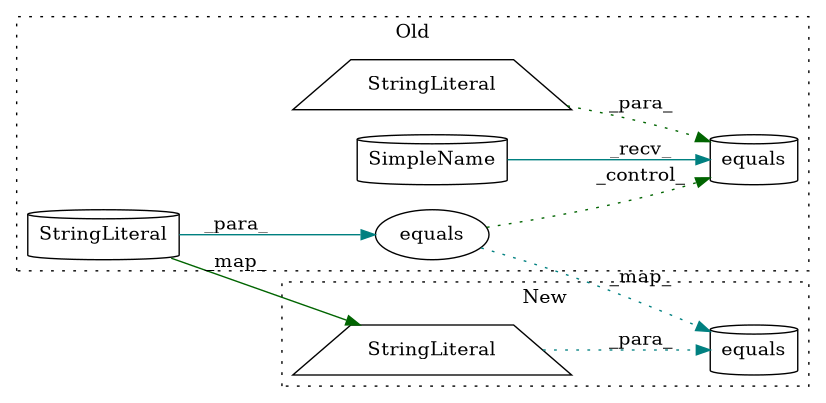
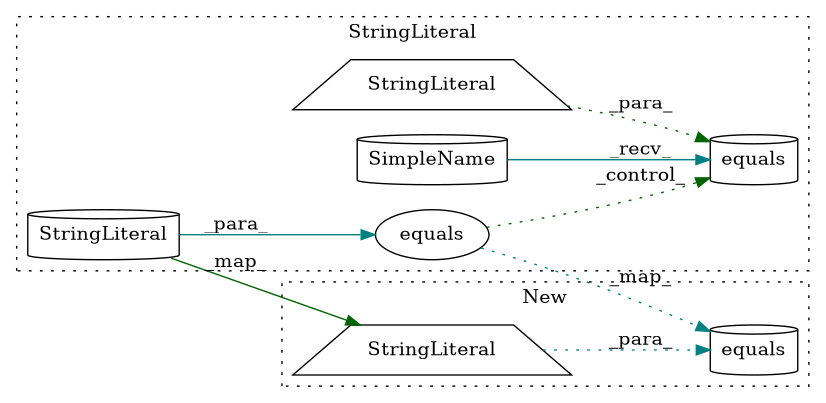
  digraph {
    rankdir=LR
    node [a=32 l="7,1" shape=cylinder]
    edge [color=teal style=dotted]
    n1 [label=equals s="4039,4059" shape=ellipse]
    n2 [a=45 l=13 label=StringLiteral s=4046]
    n3 [label=equals s="4170,4193"]
    n4 [a=45 l=16 label=StringLiteral s=4177 shape=trapezium]
    n5 [a=42 l=7 label=SimpleName s=4162]
    n6 [label=equals s="3657,3672"]
    n7 [a=45 l=8 label=StringLiteral s=3664 shape=trapezium]
    subgraph cluster_1 {
-     label=Old
+     label=StringLiteral
      style=dotted
      n1
      n2
      n3
      n4
      n5
    }
    subgraph cluster_2 {
      label=New
      style=dotted
      n6
      n7
    }
    n1 -> n3 [label=_control_ color=darkgreen]
    n1 -> n6 [label=_map_]
    n2 -> n1 [label=_para_ style=solid]
    n2 -> n7 [label=_map_ color=darkgreen style=solid]
    n4 -> n3 [label=_para_ color=darkgreen]
    n5 -> n3 [label=_recv_ style=solid]
    n7 -> n6 [label=_para_]
  }
